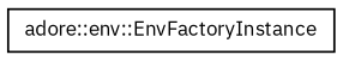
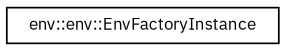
  digraph {
    rankdir=LR
    fontname="IBM Plex Sans"
-   n1 [color=black fillcolor=white fontname="IBM Plex Sans" fontsize=10 height=0.2 label="adore::env::EnvFactoryInstance" shape=record style=filled width=0.4]
+   n1 [color=black fillcolor=white fontname="IBM Plex Sans" fontsize=10 height=0.2 label="env::env::EnvFactoryInstance" shape=record style=filled width=0.4]
  }
